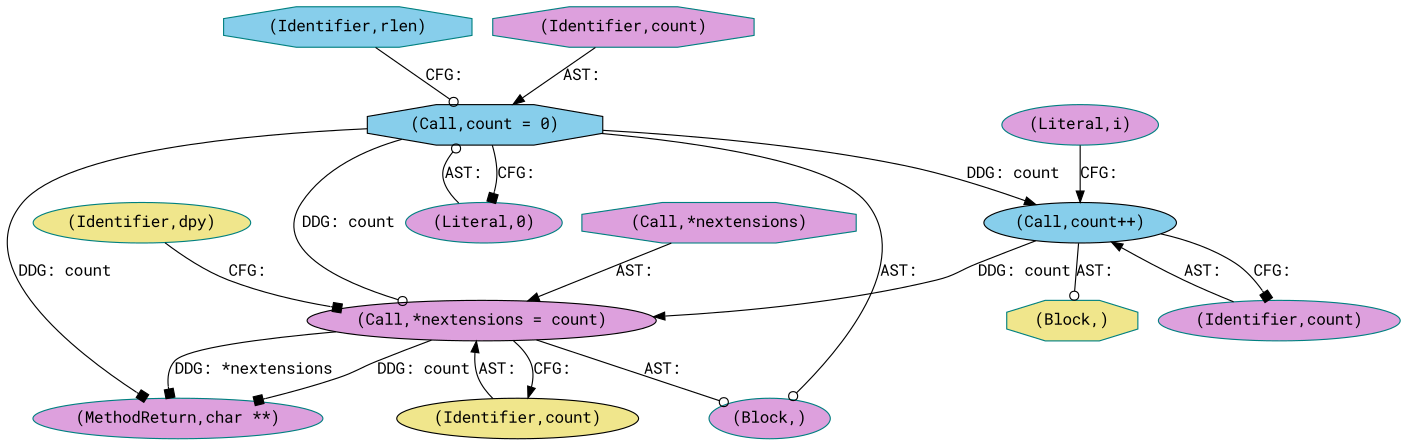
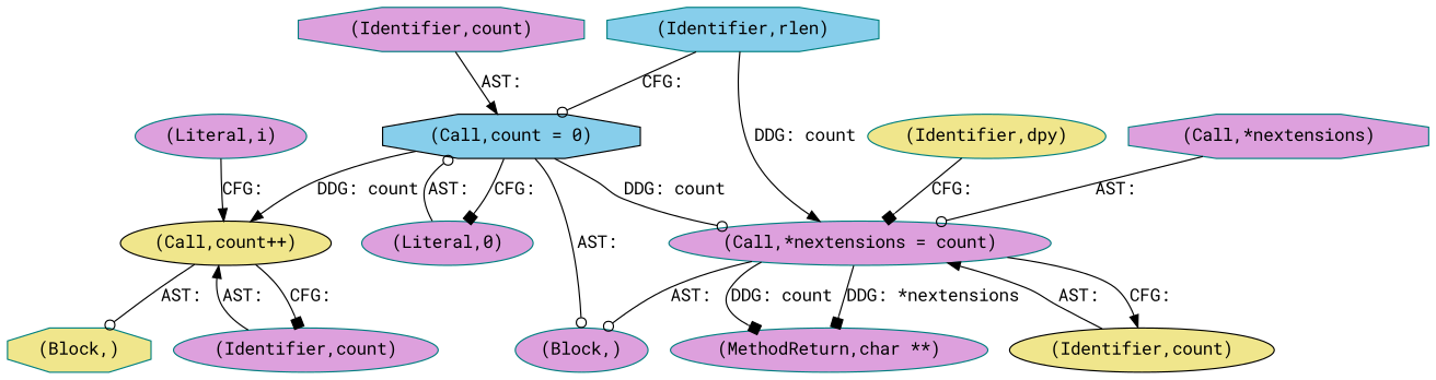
  digraph {
    fontname="Roboto Mono"
    node [color=teal fillcolor=plum fontname="Roboto Mono" shape=ellipse style=filled]
    edge [arrowhead=normal fontname="Roboto Mono"]
-   n1 [color=black label="(Call,*nextensions = count)"]
+   n1 [label="(Call,*nextensions = count)"]
    n2 [label="(Block,)"]
    n3 [color=black fillcolor=khaki label="(Identifier,count)"]
    n4 [label="(MethodReturn,char **)"]
-   n5 [color=black fillcolor=skyblue label="(Call,count++)"]
+   n5 [color=black fillcolor=khaki label="(Call,count++)"]
    n6 [fillcolor=khaki label="(Block,)" shape=octagon]
    n7 [label="(Identifier,count)"]
    n8 [color=black fillcolor=skyblue label="(Call,count = 0)" shape=octagon]
    n9 [label="(Literal,0)"]
    n10 [fillcolor=khaki label="(Identifier,dpy)"]
    n11 [label="(Literal,i)"]
    n12 [fillcolor=skyblue label="(Identifier,rlen)" shape=octagon]
    n13 [label="(Identifier,count)" shape=octagon]
    n14 [label="(Call,*nextensions)" shape=octagon]
    n1 -> n2 [arrowhead=odot label="AST: "]
    n1 -> n3 [label="CFG: "]
    n1 -> n4 [arrowhead=box label="DDG: count"]
    n1 -> n4 [arrowhead=box label="DDG: *nextensions"]
    n3 -> n1 [label="AST: "]
-   n5 -> n1 [label="DDG: count"]
+   n12 -> n1 [label="DDG: count"]
    n5 -> n6 [arrowhead=odot label="AST: "]
    n5 -> n7 [arrowhead=box label="CFG: "]
    n7 -> n5 [label="AST: "]
    n8 -> n1 [arrowhead=odot label="DDG: count"]
    n8 -> n2 [arrowhead=odot label="AST: "]
-   n8 -> n4 [arrowhead=box label="DDG: count"]
    n8 -> n5 [label="DDG: count"]
    n8 -> n9 [arrowhead=box label="CFG: "]
    n9 -> n8 [arrowhead=odot label="AST: "]
    n10 -> n1 [arrowhead=box label="CFG: "]
    n11 -> n5 [label="CFG: "]
    n12 -> n8 [arrowhead=odot label="CFG: "]
    n13 -> n8 [label="AST: "]
-   n14 -> n1 [label="AST: "]
+   n14 -> n1 [arrowhead=odot label="AST: "]
  }
